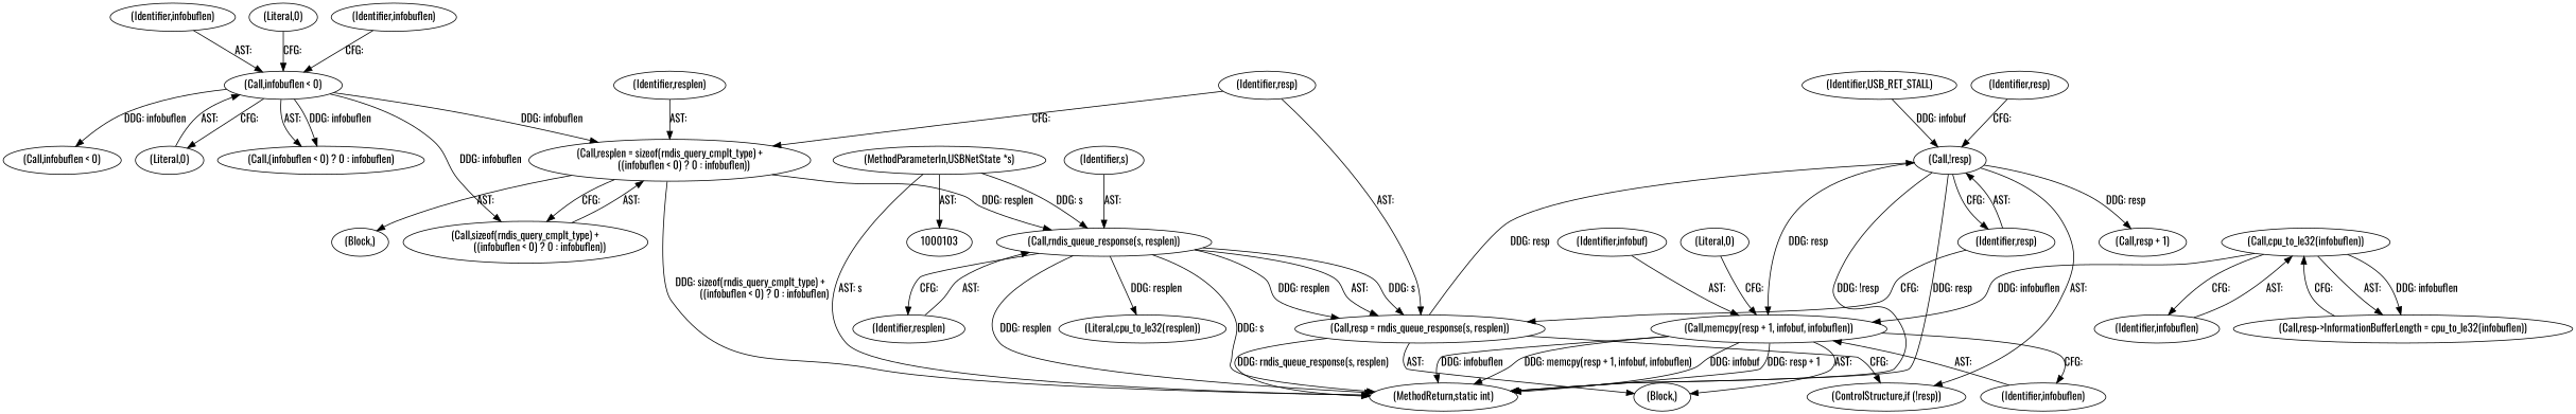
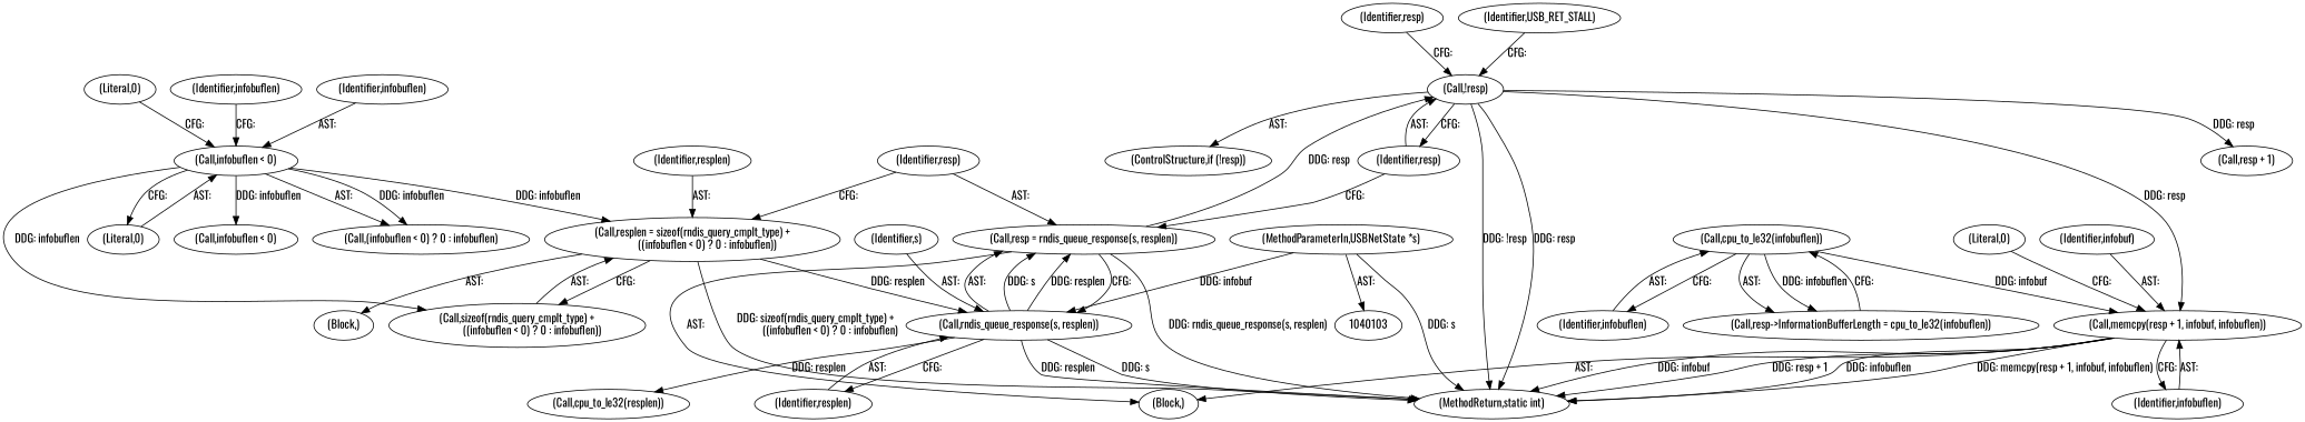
  digraph {
    fontname=Oswald
    node [fontname=Oswald]
    edge [fontname=Oswald]
    n1 [label="(Call,memcpy(resp + 1, infobuf, infobuflen))"]
    n2 [label="(MethodReturn,static int)"]
    n3 [label="(Block,)"]
    n4 [label="(Identifier,infobuflen)"]
    n5 [label="(Call,!resp)"]
    n6 [label="(Identifier,resp)"]
    n7 [label="(Call,resp + 1)"]
    n8 [label="(ControlStructure,if (!resp))"]
    n9 [label="(Call,resp = rndis_queue_response(s, resplen))"]
    n10 [label="(Call,rndis_queue_response(s, resplen))"]
-   n11 [label="(Literal,cpu_to_le32(resplen))"]
+   n11 [label="(Call,cpu_to_le32(resplen))"]
    n12 [label="(Identifier,resplen)"]
    n13 [label="(MethodParameterIn,USBNetState *s)"]
-   1000103
+   1000103 [label=1040103]
    n15 [label="(Call,resplen = sizeof(rndis_query_cmplt_type) +\n            ((infobuflen < 0) ? 0 : infobuflen))"]
    n16 [label="(Call,sizeof(rndis_query_cmplt_type) +\n            ((infobuflen < 0) ? 0 : infobuflen))"]
    n17 [label="(Block,)"]
    n18 [label="(Call,infobuflen < 0)"]
    n19 [label="(Literal,0)"]
    n20 [label="(Call,infobuflen < 0)"]
    n21 [label="(Call,(infobuflen < 0) ? 0 : infobuflen)"]
    n22 [label="(Call,cpu_to_le32(infobuflen))"]
    n23 [label="(Identifier,infobuflen)"]
    n24 [label="(Call,resp->InformationBufferLength = cpu_to_le32(infobuflen))"]
    n25 [label="(Identifier,resplen)"]
    n26 [label="(Identifier,s)"]
    n27 [label="(Literal,0)"]
    n28 [label="(Identifier,resp)"]
    n29 [label="(Identifier,infobuflen)"]
    n30 [label="(Identifier,resp)"]
    n31 [label="(Identifier,infobuf)"]
    n32 [label="(Literal,0)"]
    n33 [label="(Identifier,USB_RET_STALL)"]
    n34 [label="(Identifier,infobuflen)"]
    n1 -> n2 [label="DDG: memcpy(resp + 1, infobuf, infobuflen)"]
    n1 -> n2 [label="DDG: infobuf"]
    n1 -> n2 [label="DDG: resp + 1"]
    n1 -> n2 [label="DDG: infobuflen"]
    n1 -> n3 [label="AST: "]
    n1 -> n4 [label="CFG: "]
    n4 -> n1 [label="AST: "]
    n5 -> n1 [label="DDG: resp"]
    n5 -> n2 [label="DDG: !resp"]
    n5 -> n2 [label="DDG: resp"]
    n5 -> n6 [label="CFG: "]
    n5 -> n7 [label="DDG: resp"]
    n5 -> n8 [label="AST: "]
    n6 -> n5 [label="AST: "]
    n6 -> n9 [label="CFG: "]
    n9 -> n2 [label="DDG: rndis_queue_response(s, resplen)"]
    n9 -> n3 [label="AST: "]
    n9 -> n5 [label="DDG: resp"]
-   n9 -> n8 [label="CFG: "]
+   n9 -> n10 [label="CFG: "]
    n10 -> n2 [label="DDG: resplen"]
    n10 -> n2 [label="DDG: s"]
    n10 -> n9 [label="AST: "]
    n10 -> n9 [label="DDG: s"]
    n10 -> n9 [label="DDG: resplen"]
    n10 -> n11 [label="DDG: resplen"]
    n10 -> n12 [label="CFG: "]
    n12 -> n10 [label="AST: "]
-   n13 -> n2 [label="AST: s"]
-   n13 -> n10 [label="DDG: s"]
+   n13 -> n2 [label="DDG: s"]
+   n13 -> n10 [label="DDG: infobuf"]
    n13 -> 1000103 [label="AST: "]
    n15 -> n2 [label="DDG: sizeof(rndis_query_cmplt_type) +\n            ((infobuflen < 0) ? 0 : infobuflen)"]
    n15 -> n10 [label="DDG: resplen"]
    n15 -> n16 [label="CFG: "]
    n15 -> n17 [label="AST: "]
    n16 -> n15 [label="AST: "]
    n18 -> n15 [label="DDG: infobuflen"]
    n18 -> n16 [label="DDG: infobuflen"]
    n18 -> n19 [label="CFG: "]
    n18 -> n20 [label="DDG: infobuflen"]
    n18 -> n21 [label="AST: "]
    n18 -> n21 [label="DDG: infobuflen"]
    n19 -> n18 [label="AST: "]
-   n22 -> n1 [label="DDG: infobuflen"]
+   n22 -> n1 [label="DDG: infobuf"]
    n22 -> n23 [label="CFG: "]
    n22 -> n24 [label="AST: "]
    n22 -> n24 [label="DDG: infobuflen"]
    n23 -> n22 [label="AST: "]
    n24 -> n22 [label="CFG: "]
    n25 -> n15 [label="AST: "]
    n26 -> n10 [label="AST: "]
    n27 -> n1 [label="CFG: "]
    n28 -> n9 [label="AST: "]
    n28 -> n15 [label="CFG: "]
    n29 -> n18 [label="AST: "]
    n30 -> n5 [label="CFG: "]
    n31 -> n1 [label="AST: "]
    n32 -> n18 [label="CFG: "]
-   n33 -> n5 [label="DDG: infobuf"]
+   n33 -> n5 [label="CFG: "]
    n34 -> n18 [label="CFG: "]
  }
